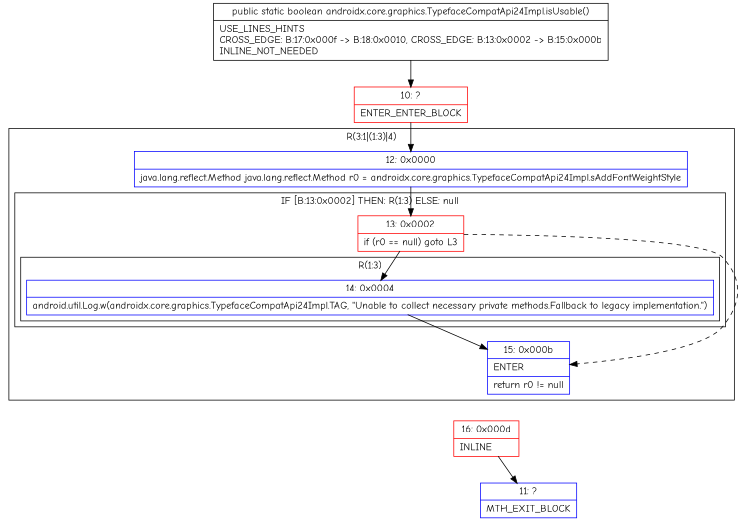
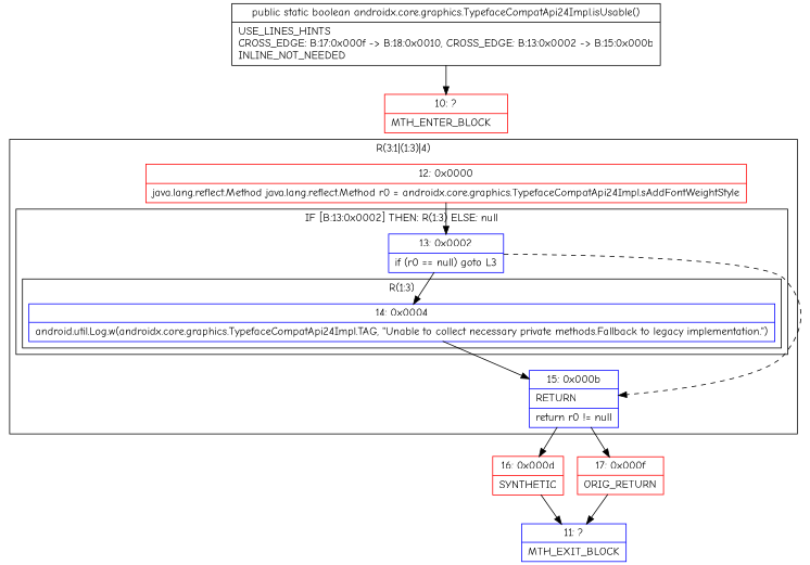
  digraph {
    fontname="Comic Neue"
    node [color=blue fontname="Comic Neue" shape=record]
    edge [fontname="Comic Neue"]
    n1 [label="{14\:\ 0x0004|android.util.Log.w(androidx.core.graphics.TypefaceCompatApi24Impl.TAG, \"Unable to collect necessary private methods.Fallback to legacy implementation.\")\l}"]
-   n2 [color=red label="{13\:\ 0x0002|if (r0 == null) goto L3\l}"]
-   n3 [label="{12\:\ 0x0000|java.lang.reflect.Method java.lang.reflect.Method r0 = androidx.core.graphics.TypefaceCompatApi24Impl.sAddFontWeightStyle\l}"]
-   n4 [label="{15\:\ 0x000b|ENTER\l|return r0 != null\l}"]
-   n5 [color=red label="{16\:\ 0x000d|INLINE\l}"]
+   n2 [label="{13\:\ 0x0002|if (r0 == null) goto L3\l}"]
+   n3 [color=red label="{12\:\ 0x0000|java.lang.reflect.Method java.lang.reflect.Method r0 = androidx.core.graphics.TypefaceCompatApi24Impl.sAddFontWeightStyle\l}"]
+   n4 [label="{15\:\ 0x000b|RETURN\l|return r0 != null\l}"]
+   n5 [color=red label="{16\:\ 0x000d|SYNTHETIC\l}"]
+   n6 [color=red label="{17\:\ 0x000f|ORIG_RETURN\l}"]
    n7 [label="{11\:\ ?|MTH_EXIT_BLOCK\l}"]
-   n8 [color=red label="{10\:\ ?|ENTER_ENTER_BLOCK\l}"]
+   n8 [color=red label="{10\:\ ?|MTH_ENTER_BLOCK\l}"]
    n9 [label="{public static boolean androidx.core.graphics.TypefaceCompatApi24Impl.isUsable()  | USE_LINES_HINTS\lCROSS_EDGE: B:17:0x000f \-\> B:18:0x0010, CROSS_EDGE: B:13:0x0002 \-\> B:15:0x000b\lINLINE_NOT_NEEDED\l}" color=""]
    subgraph cluster_1 {
      label="R(3:1|(1:3)|4)"
      n3
      n4
      subgraph cluster_2 {
        label="IF [B:13:0x0002] THEN: R(1:3) ELSE: null"
        n2
        subgraph cluster_3 {
          label="R(1:3)"
          n1
        }
      }
    }
    n1 -> n4
    n2 -> n1
    n2 -> n4 [style=dashed]
    n3 -> n2
+   n4 -> n5
+   n4 -> n6
    n5 -> n7
-   n8 -> n3
+   n6 -> n7
    n9 -> n8
  }
